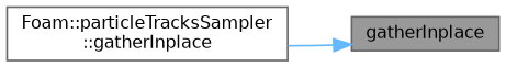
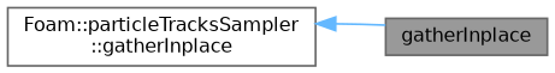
  digraph {
    rankdir=RL
    node [fontname=Helvetica fontsize=10 shape=box style=filled]
    n1 [color=gray40 fillcolor=grey60 fontcolor=black height=0.2 label=gatherInplace width=0.4]
    n2 [color=grey40 fillcolor=white height=0.2 label="Foam::particleTracksSampler\l::gatherInplace" width=0.4]
-   n1 -> n2 [color=steelblue1 dir=back fontname=Helvetica fontsize=10 labelfontname=Helvetica labelfontsize=10 style=solid]
+   n2 -> n1 [color=steelblue1 dir=back fontname=Helvetica fontsize=10 labelfontname=Helvetica labelfontsize=10 style=solid]
  }
